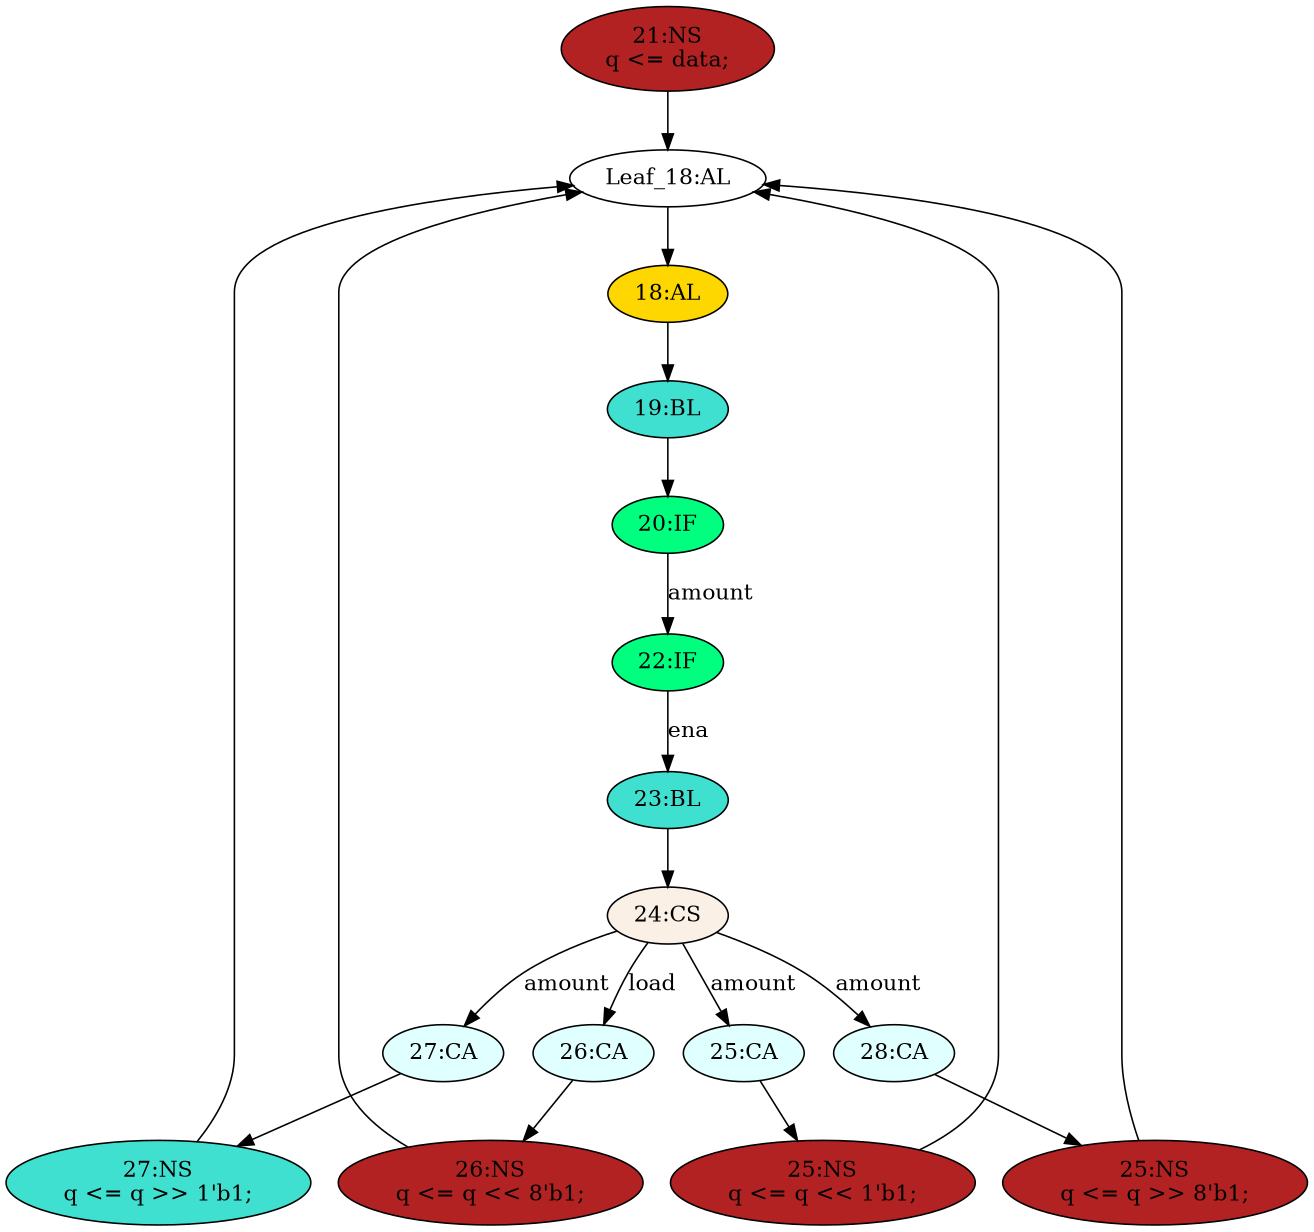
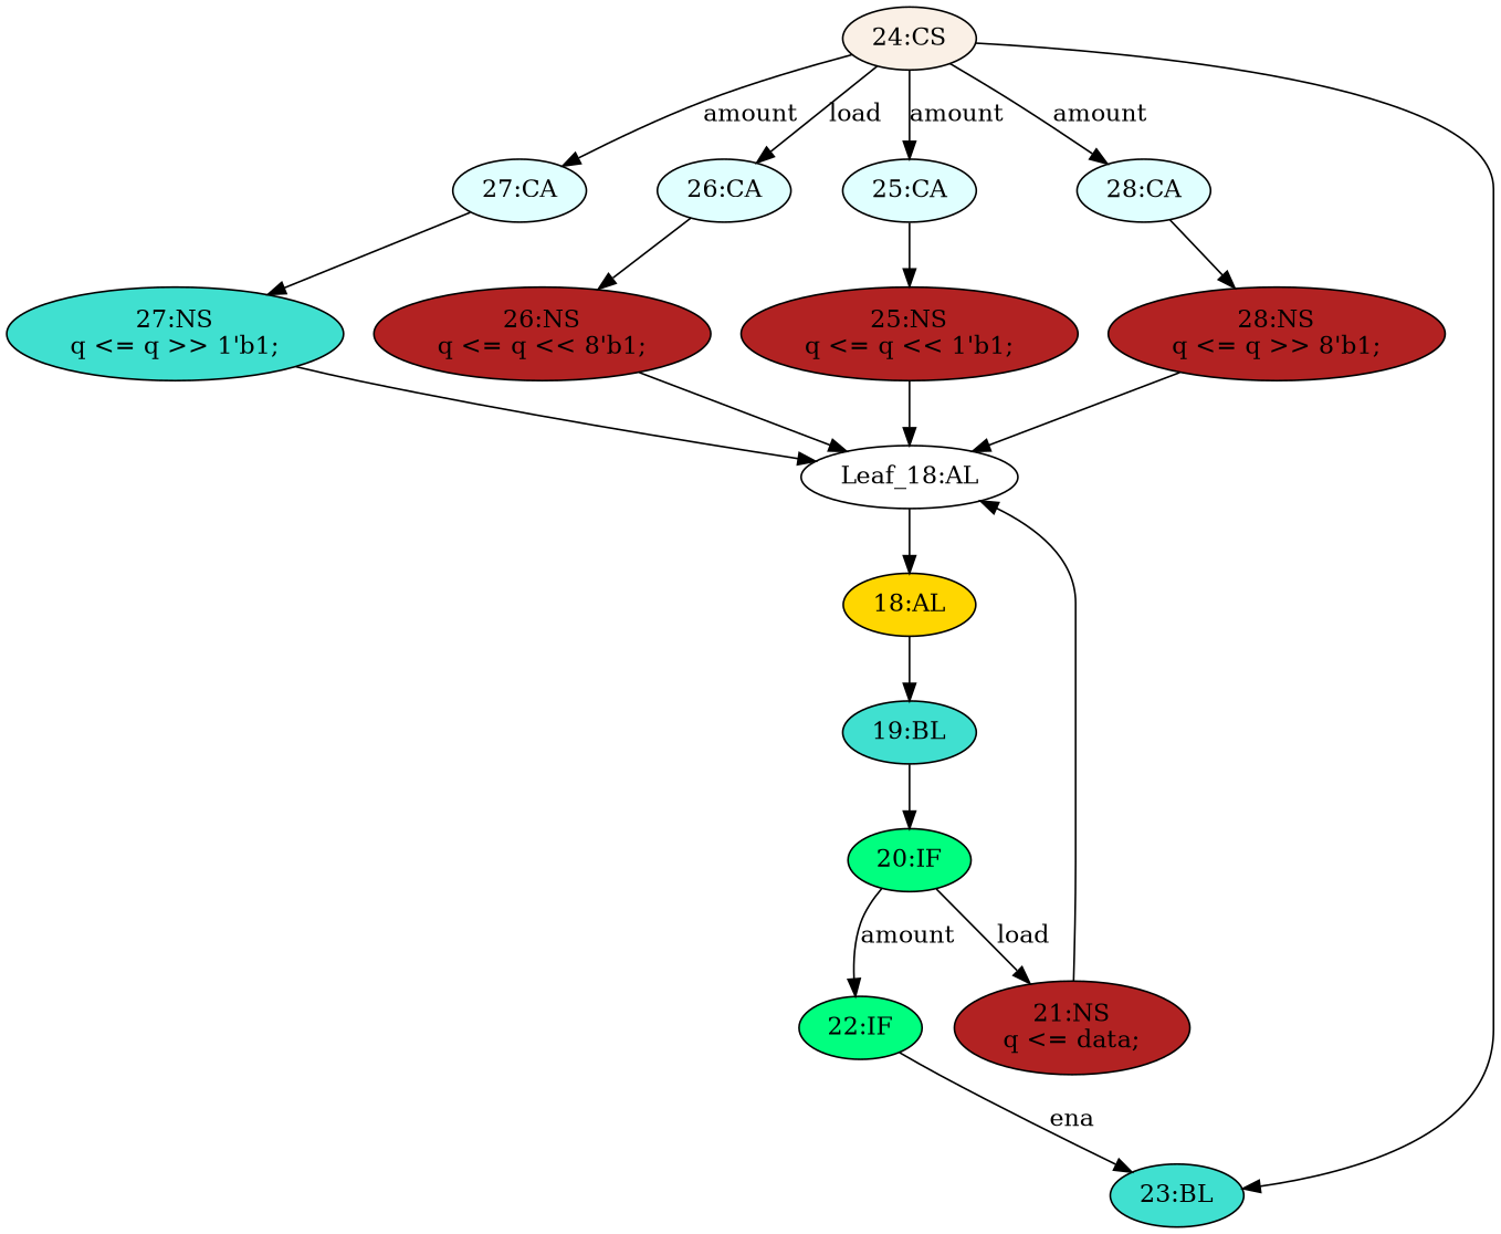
  strict digraph {
    node [fillcolor=lightcyan statements="[]" style=filled typ=NonblockingSubstitution]
    edge [cond="[]" lineno=None]
    n1 [def_var="['q']" label="Leaf_18:AL" fillcolor="" statements="" style="" typ=""]
    n2 [ast="<pyverilog.vparser.ast.Always object at 0x7f24e4f771d0>" clk_sens=True fillcolor=gold label="18:AL" sens="['clk']" typ=Always use_var="['load', 'ena', 'amount', 'data', 'q']"]
    n3 [ast="<pyverilog.vparser.ast.Block object at 0x7f24e4f63d10>" fillcolor=turquoise label="19:BL" typ=Block]
    n4 [ast="<pyverilog.vparser.ast.IfStatement object at 0x7f24e4f63e10>" fillcolor=springgreen label="20:IF" typ=IfStatement]
    n5 [ast="<pyverilog.vparser.ast.CaseStatement object at 0x7f24e5381610>" fillcolor=linen label="24:CS" typ=CaseStatement]
    n6 [ast="<pyverilog.vparser.ast.Case object at 0x7f24e4f66350>" label="27:CA" typ=Case]
    n7 [ast="<pyverilog.vparser.ast.Case object at 0x7f24e4f66650>" label="26:CA" typ=Case]
    n8 [ast="<pyverilog.vparser.ast.Case object at 0x7f24e4f71390>" label="25:CA" typ=Case]
    n9 [ast="<pyverilog.vparser.ast.Case object at 0x7f24e52dee50>" label="28:CA" typ=Case]
    n10 [ast="<pyverilog.vparser.ast.NonblockingSubstitution object at 0x7f24e83e5190>" fillcolor=turquoise label="27:NS\nq <= q >> 1'b1;" statements="[<pyverilog.vparser.ast.NonblockingSubstitution object at 0x7f24e83e5190>]"]
    n11 [ast="<pyverilog.vparser.ast.NonblockingSubstitution object at 0x7f24e4f66150>" fillcolor=firebrick label="26:NS\nq <= q << 8'b1;" statements="[<pyverilog.vparser.ast.NonblockingSubstitution object at 0x7f24e4f66150>]"]
    n12 [ast="<pyverilog.vparser.ast.NonblockingSubstitution object at 0x7f24e4f7d4d0>" fillcolor=firebrick label="25:NS\nq <= q << 1'b1;" statements="[<pyverilog.vparser.ast.NonblockingSubstitution object at 0x7f24e4f7d4d0>]"]
-   n13 [ast="<pyverilog.vparser.ast.NonblockingSubstitution object at 0x7f24e4fead10>" fillcolor=firebrick label="25:NS\nq <= q >> 8'b1;" statements="[<pyverilog.vparser.ast.NonblockingSubstitution object at 0x7f24e4fead10>]"]
+   n13 [ast="<pyverilog.vparser.ast.NonblockingSubstitution object at 0x7f24e4fead10>" fillcolor=firebrick label="28:NS\nq <= q >> 8'b1;" statements="[<pyverilog.vparser.ast.NonblockingSubstitution object at 0x7f24e4fead10>]"]
    n14 [ast="<pyverilog.vparser.ast.IfStatement object at 0x7f24e4f0e550>" fillcolor=springgreen label="22:IF" typ=IfStatement]
    n15 [ast="<pyverilog.vparser.ast.NonblockingSubstitution object at 0x7f24e4f63610>" fillcolor=firebrick label="21:NS\nq <= data;" statements="[<pyverilog.vparser.ast.NonblockingSubstitution object at 0x7f24e4f63610>]"]
    n16 [ast="<pyverilog.vparser.ast.Block object at 0x7f24e4f0e290>" fillcolor=turquoise label="23:BL" typ=Block]
    n1 -> n2 [cond="" lineno=""]
    n2 -> n3
    n3 -> n4
    n4 -> n14 [cond="['load']" label=amount lineno=20]
+   n4 -> n15 [cond="['load']" label=load lineno=20]
    n5 -> n6 [cond="['amount']" label=amount lineno=24]
    n5 -> n7 [cond="['amount']" label=load lineno=24]
    n5 -> n8 [cond="['amount']" label=amount lineno=24]
    n5 -> n9 [cond="['amount']" label=amount lineno=24]
    n6 -> n10
    n7 -> n11
    n8 -> n12
    n9 -> n13
    n10 -> n1
    n11 -> n1
    n12 -> n1
    n13 -> n1
    n14 -> n16 [cond="['ena']" label=ena lineno=22]
    n15 -> n1
-   n16 -> n5
+   n5 -> n16
  }
